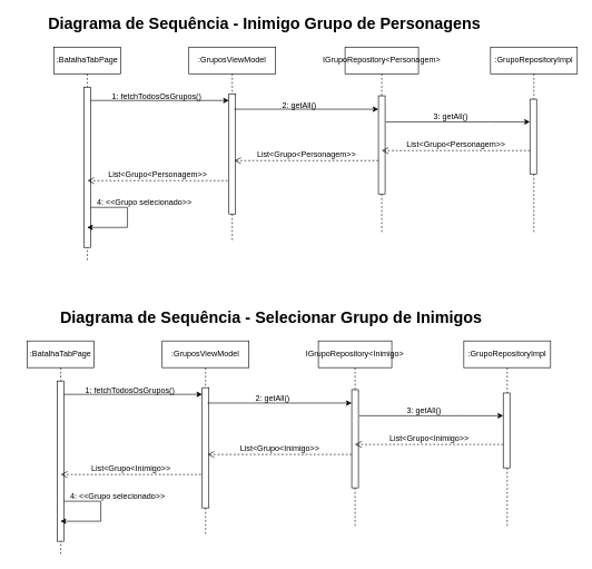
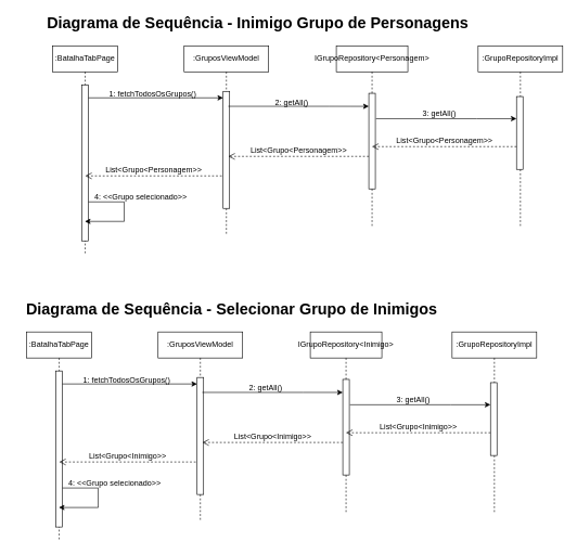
  <mxCell id="0" />
  <mxCell id="1" parent="0" />
  <mxCell id="2" value=":GruposViewModel" style="shape=umlLifeline;perimeter=lifelinePerimeter;whiteSpace=wrap;html=1;container=0;dropTarget=0;collapsible=0;recursiveResize=0;outlineConnect=0;portConstraint=eastwest;newEdgeStyle={&quot;edgeStyle&quot;:&quot;elbowEdgeStyle&quot;,&quot;elbow&quot;:&quot;vertical&quot;,&quot;curved&quot;:0,&quot;rounded&quot;:0};" vertex="1" parent="1"><mxGeometry x="282" y="70" width="130" height="290" as="geometry" /></mxCell>
  <mxCell id="3" value="" style="html=1;points=[];perimeter=orthogonalPerimeter;outlineConnect=0;targetShapes=umlLifeline;portConstraint=eastwest;newEdgeStyle={&quot;edgeStyle&quot;:&quot;elbowEdgeStyle&quot;,&quot;elbow&quot;:&quot;vertical&quot;,&quot;curved&quot;:0,&quot;rounded&quot;:0};" vertex="1" parent="2"><mxGeometry x="60" y="70" width="10" height="180" as="geometry" /></mxCell>
  <mxCell id="4" value="IGrupoRepository&amp;lt;Personagem&amp;gt;" style="shape=umlLifeline;perimeter=lifelinePerimeter;whiteSpace=wrap;html=1;container=0;dropTarget=0;collapsible=0;recursiveResize=0;outlineConnect=0;portConstraint=eastwest;newEdgeStyle={&quot;edgeStyle&quot;:&quot;elbowEdgeStyle&quot;,&quot;elbow&quot;:&quot;vertical&quot;,&quot;curved&quot;:0,&quot;rounded&quot;:0};" vertex="1" parent="1"><mxGeometry x="516" y="70" width="110" height="280" as="geometry" /></mxCell>
  <mxCell id="5" value="" style="html=1;points=[];perimeter=orthogonalPerimeter;outlineConnect=0;targetShapes=umlLifeline;portConstraint=eastwest;newEdgeStyle={&quot;edgeStyle&quot;:&quot;elbowEdgeStyle&quot;,&quot;elbow&quot;:&quot;vertical&quot;,&quot;curved&quot;:0,&quot;rounded&quot;:0};" vertex="1" parent="4"><mxGeometry x="50" y="73" width="10" height="147" as="geometry" /></mxCell>
  <mxCell id="6" value=":BatalhaTabPage" style="shape=umlLifeline;perimeter=lifelinePerimeter;whiteSpace=wrap;html=1;container=0;dropTarget=0;collapsible=0;recursiveResize=0;outlineConnect=0;portConstraint=eastwest;newEdgeStyle={&quot;edgeStyle&quot;:&quot;elbowEdgeStyle&quot;,&quot;elbow&quot;:&quot;vertical&quot;,&quot;curved&quot;:0,&quot;rounded&quot;:0};" vertex="1" parent="1"><mxGeometry x="80" y="70" width="100" height="320" as="geometry" /></mxCell>
  <mxCell id="7" value="" style="html=1;points=[];perimeter=orthogonalPerimeter;outlineConnect=0;targetShapes=umlLifeline;portConstraint=eastwest;newEdgeStyle={&quot;edgeStyle&quot;:&quot;elbowEdgeStyle&quot;,&quot;elbow&quot;:&quot;vertical&quot;,&quot;curved&quot;:0,&quot;rounded&quot;:0};" vertex="1" parent="6"><mxGeometry x="45" y="60" width="10" height="240" as="geometry" /></mxCell>
  <mxCell id="8" style="edgeStyle=orthogonalEdgeStyle;rounded=0;orthogonalLoop=1;jettySize=auto;html=1;curved=0;" edge="1" parent="6" source="7" target="6"><mxGeometry relative="1" as="geometry"><mxPoint x="81.75" y="240" as="sourcePoint" /><mxPoint x="120" y="270" as="targetPoint" /><Array as="points"><mxPoint x="110" y="240" /><mxPoint x="110" y="270" /></Array></mxGeometry></mxCell>
  <mxCell id="9" value=":GrupoRepositoryImpl" style="shape=umlLifeline;perimeter=lifelinePerimeter;whiteSpace=wrap;html=1;container=0;dropTarget=0;collapsible=0;recursiveResize=0;outlineConnect=0;portConstraint=eastwest;newEdgeStyle={&quot;edgeStyle&quot;:&quot;elbowEdgeStyle&quot;,&quot;elbow&quot;:&quot;vertical&quot;,&quot;curved&quot;:0,&quot;rounded&quot;:0};" vertex="1" parent="1"><mxGeometry x="734" y="70" width="130" height="280" as="geometry" /></mxCell>
  <mxCell id="10" value="" style="html=1;points=[];perimeter=orthogonalPerimeter;outlineConnect=0;targetShapes=umlLifeline;portConstraint=eastwest;newEdgeStyle={&quot;edgeStyle&quot;:&quot;elbowEdgeStyle&quot;,&quot;elbow&quot;:&quot;vertical&quot;,&quot;curved&quot;:0,&quot;rounded&quot;:0};" vertex="1" parent="9"><mxGeometry x="59" y="78" width="10" height="112" as="geometry" /></mxCell>
  <mxCell id="11" style="edgeStyle=orthogonalEdgeStyle;rounded=0;orthogonalLoop=1;jettySize=auto;html=1;curved=0;" edge="1" parent="9"><mxGeometry relative="1" as="geometry"><mxPoint x="-157" y="112" as="sourcePoint" /><mxPoint x="59" y="112" as="targetPoint" /><Array as="points"><mxPoint x="-2" y="112" /><mxPoint x="-2" y="112" /></Array></mxGeometry></mxCell>
  <mxCell id="12" value="3: getAll()" style="text;whiteSpace=wrap;html=1;" vertex="1" parent="9"><mxGeometry x="-87" y="91" width="140" height="40" as="geometry" /></mxCell>
  <mxCell id="13" value="Diagrama de Sequência - Inimigo Grupo de Personagens" style="text;strokeColor=none;fillColor=none;html=1;fontSize=24;fontStyle=1;verticalAlign=middle;align=center;" vertex="1" parent="1"><mxGeometry x="60" y="20" width="670" height="30" as="geometry" /></mxCell>
  <mxCell id="14" style="edgeStyle=orthogonalEdgeStyle;rounded=0;orthogonalLoop=1;jettySize=auto;html=1;curved=0;" edge="1" parent="1" source="7" target="3"><mxGeometry relative="1" as="geometry"><mxPoint x="145" y="150" as="sourcePoint" /><mxPoint x="330" y="150" as="targetPoint" /><Array as="points"><mxPoint x="290" y="150" /><mxPoint x="290" y="150" /></Array></mxGeometry></mxCell>
  <mxCell id="15" value="1: fetchTodosOsGrupos()" style="text;whiteSpace=wrap;html=1;" vertex="1" parent="1"><mxGeometry x="165" y="130" width="140" height="40" as="geometry" /></mxCell>
  <mxCell id="16" style="edgeStyle=orthogonalEdgeStyle;rounded=0;orthogonalLoop=1;jettySize=auto;html=1;curved=0;" edge="1" parent="1"><mxGeometry relative="1" as="geometry"><mxPoint x="350" y="163" as="sourcePoint" /><mxPoint x="566" y="163.034" as="targetPoint" /><Array as="points"><mxPoint x="505" y="163" /><mxPoint x="505" y="163" /></Array></mxGeometry></mxCell>
  <mxCell id="17" value="2: getAll()" style="text;whiteSpace=wrap;html=1;" vertex="1" parent="1"><mxGeometry x="420" y="143" width="140" height="40" as="geometry" /></mxCell>
  <mxCell id="18" value="&lt;span style=&quot;font-size: 12px; text-align: left; text-wrap-mode: wrap;&quot;&gt;List&amp;lt;Grupo&amp;lt;Personagem&amp;gt;&amp;gt;&lt;/span&gt;" style="html=1;verticalAlign=bottom;endArrow=open;dashed=1;endSize=8;curved=0;rounded=0;" edge="1" parent="1" source="10"><mxGeometry relative="1" as="geometry"><mxPoint x="798.5" y="225" as="sourcePoint" /><mxPoint x="570.81" y="225" as="targetPoint" /></mxGeometry></mxCell>
  <mxCell id="19" value="&lt;span style=&quot;font-size: 12px; text-align: left; text-wrap-mode: wrap;&quot;&gt;List&amp;lt;Grupo&amp;lt;Personagem&amp;gt;&amp;gt;&lt;/span&gt;" style="html=1;verticalAlign=bottom;endArrow=open;dashed=1;endSize=8;curved=0;rounded=0;" edge="1" parent="1" source="5"><mxGeometry relative="1" as="geometry"><mxPoint x="560" y="240" as="sourcePoint" /><mxPoint x="350" y="240" as="targetPoint" /></mxGeometry></mxCell>
  <mxCell id="20" value="&lt;span style=&quot;font-size: 12px; text-align: left; text-wrap-mode: wrap;&quot;&gt;List&amp;lt;Grupo&amp;lt;Personagem&amp;gt;&amp;gt;&lt;/span&gt;" style="html=1;verticalAlign=bottom;endArrow=open;dashed=1;endSize=8;curved=0;rounded=0;" edge="1" parent="1"><mxGeometry relative="1" as="geometry"><mxPoint x="340" y="270" as="sourcePoint" /><mxPoint x="130" y="270" as="targetPoint" /></mxGeometry></mxCell>
  <mxCell id="21" value="4: &amp;lt;&amp;lt;Grupo selecionado&amp;gt;&amp;gt;" style="text;html=1;align=center;verticalAlign=middle;resizable=0;points=[];autosize=1;strokeColor=none;fillColor=none;" vertex="1" parent="1"><mxGeometry x="130" y="288" width="170" height="30" as="geometry" /></mxCell>
  <mxCell id="22" value=":GruposViewModel" style="shape=umlLifeline;perimeter=lifelinePerimeter;whiteSpace=wrap;html=1;container=0;dropTarget=0;collapsible=0;recursiveResize=0;outlineConnect=0;portConstraint=eastwest;newEdgeStyle={&quot;edgeStyle&quot;:&quot;elbowEdgeStyle&quot;,&quot;elbow&quot;:&quot;vertical&quot;,&quot;curved&quot;:0,&quot;rounded&quot;:0};" vertex="1" parent="1"><mxGeometry x="242" y="510" width="130" height="290" as="geometry" /></mxCell>
  <mxCell id="23" value="" style="html=1;points=[];perimeter=orthogonalPerimeter;outlineConnect=0;targetShapes=umlLifeline;portConstraint=eastwest;newEdgeStyle={&quot;edgeStyle&quot;:&quot;elbowEdgeStyle&quot;,&quot;elbow&quot;:&quot;vertical&quot;,&quot;curved&quot;:0,&quot;rounded&quot;:0};" vertex="1" parent="22"><mxGeometry x="60" y="70" width="10" height="180" as="geometry" /></mxCell>
  <mxCell id="24" value="IGrupoRepository&amp;lt;Inimigo&amp;gt;" style="shape=umlLifeline;perimeter=lifelinePerimeter;whiteSpace=wrap;html=1;container=0;dropTarget=0;collapsible=0;recursiveResize=0;outlineConnect=0;portConstraint=eastwest;newEdgeStyle={&quot;edgeStyle&quot;:&quot;elbowEdgeStyle&quot;,&quot;elbow&quot;:&quot;vertical&quot;,&quot;curved&quot;:0,&quot;rounded&quot;:0};" vertex="1" parent="1"><mxGeometry x="476" y="510" width="110" height="280" as="geometry" /></mxCell>
  <mxCell id="25" value="" style="html=1;points=[];perimeter=orthogonalPerimeter;outlineConnect=0;targetShapes=umlLifeline;portConstraint=eastwest;newEdgeStyle={&quot;edgeStyle&quot;:&quot;elbowEdgeStyle&quot;,&quot;elbow&quot;:&quot;vertical&quot;,&quot;curved&quot;:0,&quot;rounded&quot;:0};" vertex="1" parent="24"><mxGeometry x="50" y="73" width="10" height="147" as="geometry" /></mxCell>
  <mxCell id="26" value=":BatalhaTabPage" style="shape=umlLifeline;perimeter=lifelinePerimeter;whiteSpace=wrap;html=1;container=0;dropTarget=0;collapsible=0;recursiveResize=0;outlineConnect=0;portConstraint=eastwest;newEdgeStyle={&quot;edgeStyle&quot;:&quot;elbowEdgeStyle&quot;,&quot;elbow&quot;:&quot;vertical&quot;,&quot;curved&quot;:0,&quot;rounded&quot;:0};" vertex="1" parent="1"><mxGeometry x="40" y="510" width="100" height="320" as="geometry" /></mxCell>
  <mxCell id="27" value="" style="html=1;points=[];perimeter=orthogonalPerimeter;outlineConnect=0;targetShapes=umlLifeline;portConstraint=eastwest;newEdgeStyle={&quot;edgeStyle&quot;:&quot;elbowEdgeStyle&quot;,&quot;elbow&quot;:&quot;vertical&quot;,&quot;curved&quot;:0,&quot;rounded&quot;:0};" vertex="1" parent="26"><mxGeometry x="45" y="60" width="10" height="240" as="geometry" /></mxCell>
  <mxCell id="28" style="edgeStyle=orthogonalEdgeStyle;rounded=0;orthogonalLoop=1;jettySize=auto;html=1;curved=0;" edge="1" parent="26" source="27" target="26"><mxGeometry relative="1" as="geometry"><mxPoint x="81.75" y="240" as="sourcePoint" /><mxPoint x="120" y="270" as="targetPoint" /><Array as="points"><mxPoint x="110" y="240" /><mxPoint x="110" y="270" /></Array></mxGeometry></mxCell>
  <mxCell id="29" value=":GrupoRepositoryImpl" style="shape=umlLifeline;perimeter=lifelinePerimeter;whiteSpace=wrap;html=1;container=0;dropTarget=0;collapsible=0;recursiveResize=0;outlineConnect=0;portConstraint=eastwest;newEdgeStyle={&quot;edgeStyle&quot;:&quot;elbowEdgeStyle&quot;,&quot;elbow&quot;:&quot;vertical&quot;,&quot;curved&quot;:0,&quot;rounded&quot;:0};" vertex="1" parent="1"><mxGeometry x="694" y="510" width="130" height="280" as="geometry" /></mxCell>
  <mxCell id="30" value="" style="html=1;points=[];perimeter=orthogonalPerimeter;outlineConnect=0;targetShapes=umlLifeline;portConstraint=eastwest;newEdgeStyle={&quot;edgeStyle&quot;:&quot;elbowEdgeStyle&quot;,&quot;elbow&quot;:&quot;vertical&quot;,&quot;curved&quot;:0,&quot;rounded&quot;:0};" vertex="1" parent="29"><mxGeometry x="59" y="78" width="10" height="112" as="geometry" /></mxCell>
  <mxCell id="31" style="edgeStyle=orthogonalEdgeStyle;rounded=0;orthogonalLoop=1;jettySize=auto;html=1;curved=0;" edge="1" parent="29"><mxGeometry relative="1" as="geometry"><mxPoint x="-157" y="112" as="sourcePoint" /><mxPoint x="59" y="112" as="targetPoint" /><Array as="points"><mxPoint x="-2" y="112" /><mxPoint x="-2" y="112" /></Array></mxGeometry></mxCell>
  <mxCell id="32" value="3: getAll()" style="text;whiteSpace=wrap;html=1;" vertex="1" parent="29"><mxGeometry x="-87" y="91" width="140" height="40" as="geometry" /></mxCell>
- <mxCell id="33" value="Diagrama de Sequência - Selecionar Grupo de Inimigos" style="text;strokeColor=none;fillColor=none;html=1;fontSize=24;fontStyle=1;verticalAlign=middle;align=center;" vertex="1" parent="1"><mxGeometry x="70" y="460" width="670" height="30" as="geometry" /></mxCell>
+ <mxCell id="33" value="Diagrama de Sequência - Selecionar Grupo de Inimigos" style="text;strokeColor=none;fillColor=none;html=1;fontSize=24;fontStyle=1;verticalAlign=middle;align=center;" vertex="1" parent="1"><mxGeometry x="20" y="460" width="670" height="30" as="geometry" /></mxCell>
  <mxCell id="34" style="edgeStyle=orthogonalEdgeStyle;rounded=0;orthogonalLoop=1;jettySize=auto;html=1;curved=0;" edge="1" parent="1" source="27" target="23"><mxGeometry relative="1" as="geometry"><mxPoint x="105" y="590" as="sourcePoint" /><mxPoint x="290" y="590" as="targetPoint" /><Array as="points"><mxPoint x="250" y="590" /><mxPoint x="250" y="590" /></Array></mxGeometry></mxCell>
  <mxCell id="35" value="1: fetchTodosOsGrupos()" style="text;whiteSpace=wrap;html=1;" vertex="1" parent="1"><mxGeometry x="125" y="570" width="140" height="40" as="geometry" /></mxCell>
  <mxCell id="36" style="edgeStyle=orthogonalEdgeStyle;rounded=0;orthogonalLoop=1;jettySize=auto;html=1;curved=0;" edge="1" parent="1"><mxGeometry relative="1" as="geometry"><mxPoint x="310" y="603" as="sourcePoint" /><mxPoint x="526" y="603.034" as="targetPoint" /><Array as="points"><mxPoint x="465" y="603" /><mxPoint x="465" y="603" /></Array></mxGeometry></mxCell>
  <mxCell id="37" value="2: getAll()" style="text;whiteSpace=wrap;html=1;" vertex="1" parent="1"><mxGeometry x="380" y="583" width="140" height="40" as="geometry" /></mxCell>
  <mxCell id="38" value="&lt;span style=&quot;font-size: 12px; text-align: left; text-wrap-mode: wrap;&quot;&gt;List&amp;lt;Grupo&amp;lt;Inimigo&amp;gt;&amp;gt;&lt;/span&gt;" style="html=1;verticalAlign=bottom;endArrow=open;dashed=1;endSize=8;curved=0;rounded=0;" edge="1" parent="1" source="30"><mxGeometry relative="1" as="geometry"><mxPoint x="758.5" y="665" as="sourcePoint" /><mxPoint x="530.81" y="665" as="targetPoint" /></mxGeometry></mxCell>
  <mxCell id="39" value="&lt;span style=&quot;font-size: 12px; text-align: left; text-wrap-mode: wrap;&quot;&gt;List&amp;lt;Grupo&amp;lt;Inimigo&amp;gt;&amp;gt;&lt;/span&gt;" style="html=1;verticalAlign=bottom;endArrow=open;dashed=1;endSize=8;curved=0;rounded=0;" edge="1" parent="1" source="25"><mxGeometry relative="1" as="geometry"><mxPoint x="520" y="680" as="sourcePoint" /><mxPoint x="310" y="680" as="targetPoint" /></mxGeometry></mxCell>
  <mxCell id="40" value="&lt;span style=&quot;font-size: 12px; text-align: left; text-wrap-mode: wrap;&quot;&gt;List&amp;lt;Grupo&amp;lt;Inimigo&amp;gt;&amp;gt;&lt;/span&gt;" style="html=1;verticalAlign=bottom;endArrow=open;dashed=1;endSize=8;curved=0;rounded=0;" edge="1" parent="1"><mxGeometry relative="1" as="geometry"><mxPoint x="300" y="710" as="sourcePoint" /><mxPoint x="90" y="710" as="targetPoint" /></mxGeometry></mxCell>
  <mxCell id="41" value="4: &amp;lt;&amp;lt;Grupo selecionado&amp;gt;&amp;gt;" style="text;html=1;align=center;verticalAlign=middle;resizable=0;points=[];autosize=1;strokeColor=none;fillColor=none;" vertex="1" parent="1"><mxGeometry x="90" y="728" width="170" height="30" as="geometry" /></mxCell>
